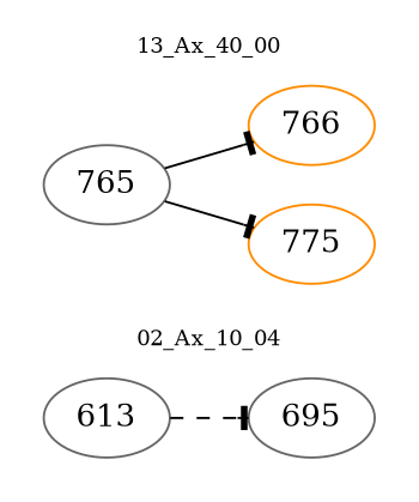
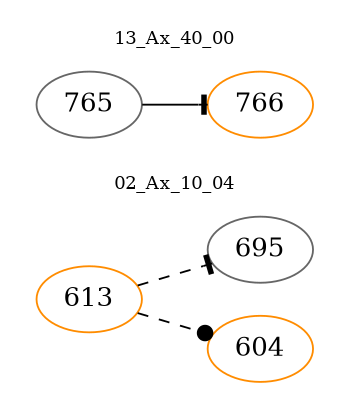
  digraph {
    rankdir=LR
    node [color=gray40]
    edge [arrowhead=tee color=black style=dashed]
-   n1 [label=613]
+   n1 [color=darkorange label=613]
+   n2 [color=darkorange label=604]
    n3 [label=695]
    n4 [label=765]
-   n5 [color=darkorange label=775]
    n6 [color=darkorange label=766]
    subgraph cluster_1 {
      color=white
      fontsize=10
      label="02_Ax_10_04"
      n1
+     n2
      n3
    }
    subgraph cluster_2 {
      color=white
      fontsize=10
      label="13_Ax_40_00"
      n4
-     n5
      n6
    }
+   n1 -> n2 [arrowhead=dot]
    n1 -> n3
-   n4 -> n5 [style=solid]
    n4 -> n6 [style=solid]
  }
